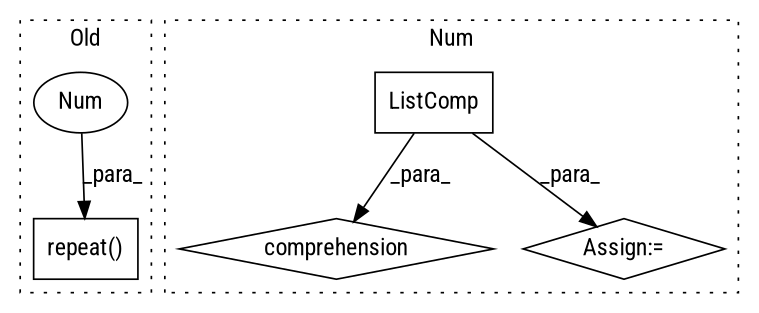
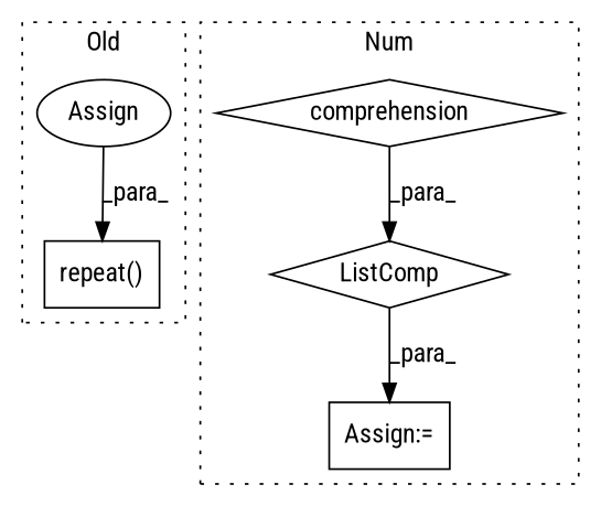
  digraph {
    fontname="Roboto Condensed"
    node [fontname="Roboto Condensed" l=3 shape=box]
    edge [fontname="Roboto Condensed"]
    n1 [a=75 l="26,1" label="repeat()" s="5200,5230"]
-   n2 [a=76 l=1 label=Num s=5226 shape=ellipse]
-   n3 [a=106 l=117 label=ListComp s=6945]
+   n2 [a=76 l=1 label=Assign s=5226 shape=ellipse]
+   n3 [a=106 l=117 label=ListComp s=6945 shape=diamond]
    n4 [a=45 label=comprehension s=7042 shape=diamond]
-   n5 [a=68 label="Assign:=" s=6938 shape=diamond]
+   n5 [a=68 label="Assign:=" s=6938]
    subgraph cluster_1 {
      label=Old
      style=dotted
      n1
      n2
    }
    subgraph cluster_2 {
      label=Num
      style=dotted
      n3
      n4
      n5
    }
    n2 -> n1 [label=_para_]
    n3 -> n5 [label=_para_]
-   n3 -> n4 [label=_para_]
+   n4 -> n3 [label=_para_]
  }
